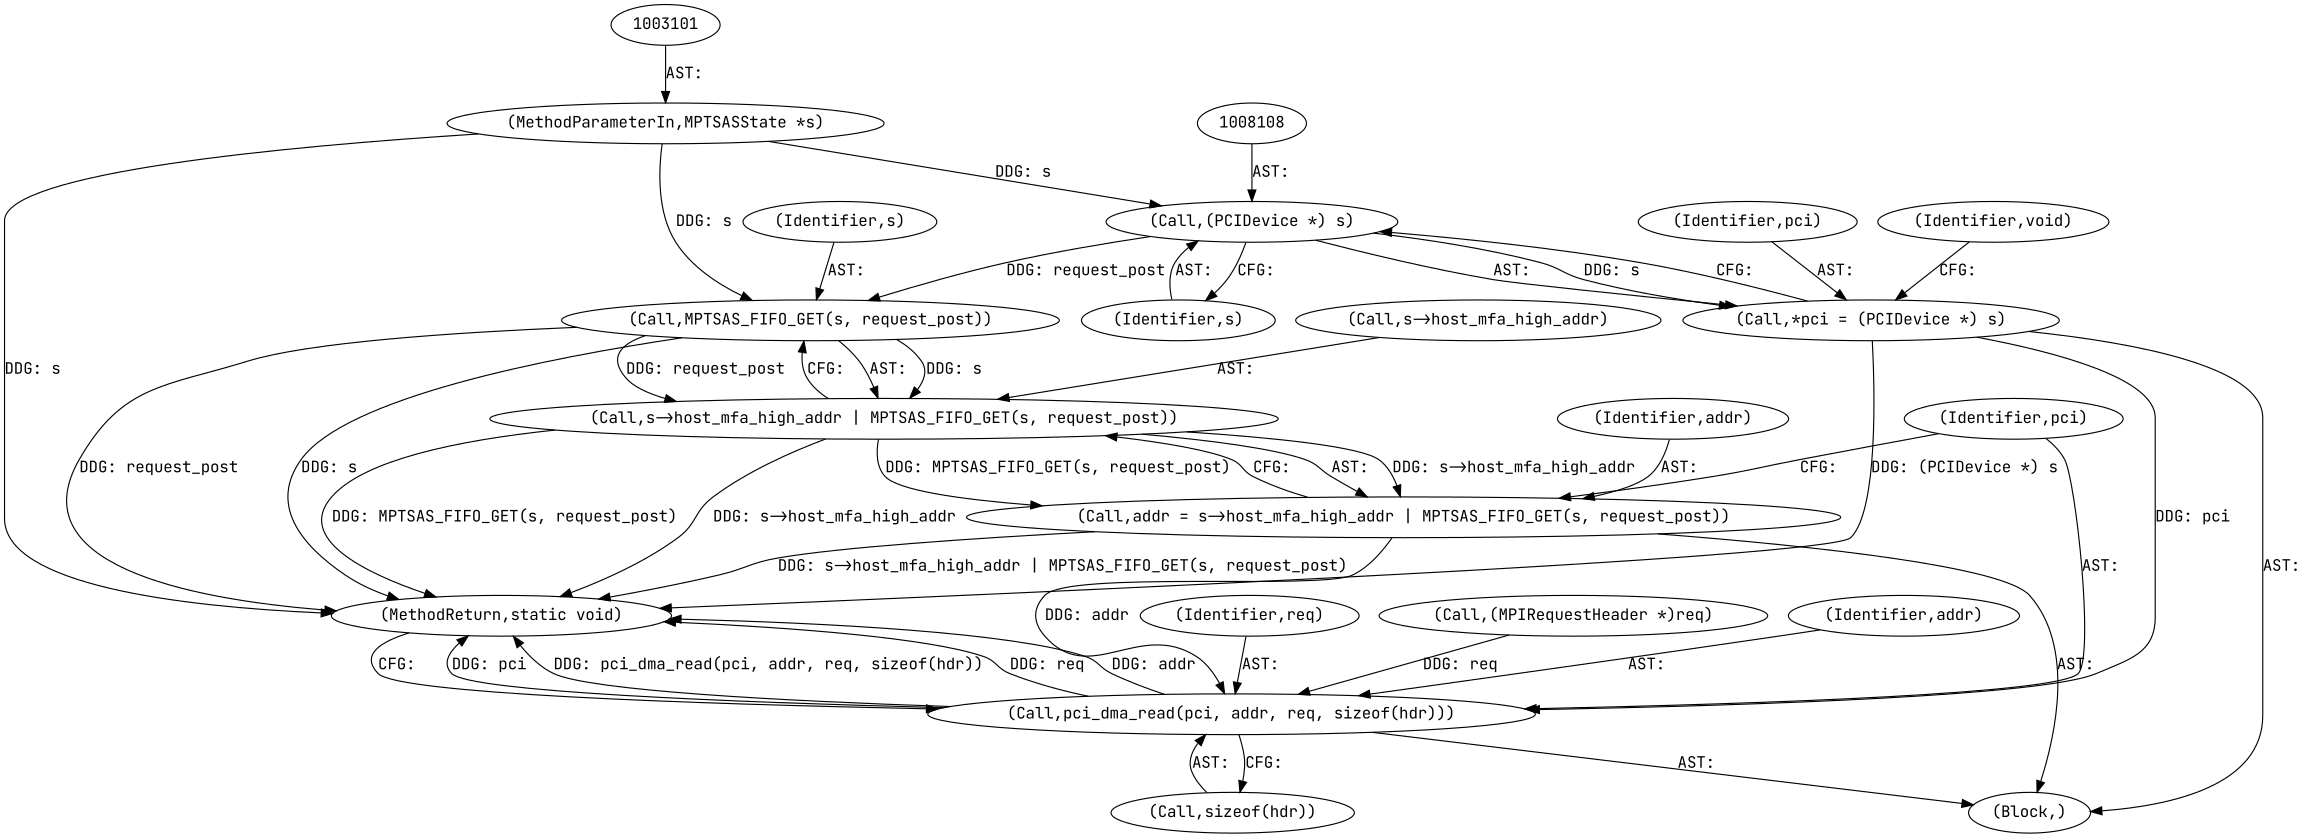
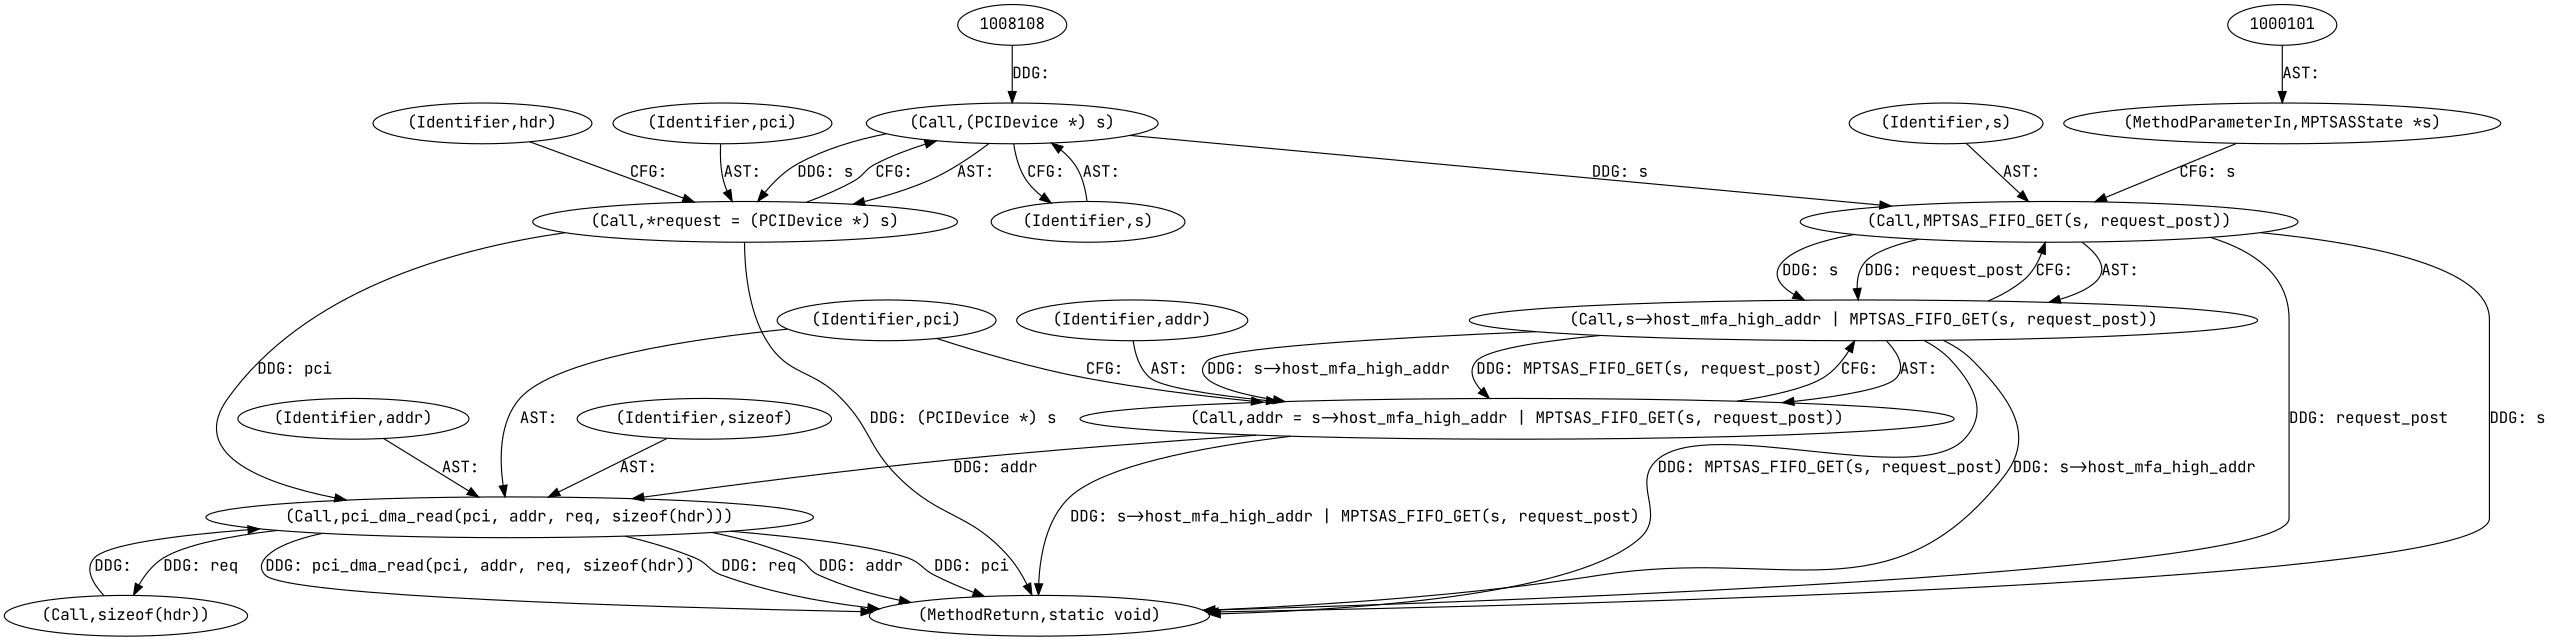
  digraph {
    fontname="JetBrains Mono"
    node [fontname="JetBrains Mono"]
    edge [fontname="JetBrains Mono"]
    n1 [label="(Call,(PCIDevice *) s)"]
-   n2 [label="(Call,*pci = (PCIDevice *) s)"]
+   n2 [label="(Call,*request = (PCIDevice *) s)"]
    n3 [label="(Call,MPTSAS_FIFO_GET(s, request_post))"]
    n4 [label="(Identifier,s)"]
    n5 [label="(MethodReturn,static void)"]
    n6 [label="(Call,pci_dma_read(pci, addr, req, sizeof(hdr)))"]
-   n7 [label="(Block,)"]
    n8 [label="(Call,s->host_mfa_high_addr | MPTSAS_FIFO_GET(s, request_post))"]
    n9 [label="(MethodParameterIn,MPTSASState *s)"]
-   1000101 [label=1003101]
+   1000101
    n11 [label="(Call,sizeof(hdr))"]
    n12 [label="(Call,addr = s->host_mfa_high_addr | MPTSAS_FIFO_GET(s, request_post))"]
    n13 [label="(Identifier,pci)"]
-   n14 [label="(Identifier,void)"]
+   n14 [label="(Identifier,hdr)"]
    n15 [label="(Identifier,pci)"]
-   n16 [label="(Identifier,req)"]
-   n17 [label="(Call,s->host_mfa_high_addr)"]
+   n16 [label="(Identifier,sizeof)"]
    n18 [label="(Identifier,s)"]
    n19 [label="(Identifier,addr)"]
-   n20 [label="(Call,(MPIRequestHeader *)req)"]
    n21 [label="(Identifier,addr)"]
    n22 [label=1008108]
    n1 -> n2 [label="AST: "]
    n1 -> n2 [label="DDG: s"]
-   n1 -> n3 [label="DDG: request_post"]
+   n1 -> n3 [label="DDG: s"]
    n1 -> n4 [label="CFG: "]
    n2 -> n1 [label="CFG: "]
    n2 -> n5 [label="DDG: (PCIDevice *) s"]
    n2 -> n6 [label="DDG: pci"]
-   n2 -> n7 [label="AST: "]
    n3 -> n5 [label="DDG: request_post"]
    n3 -> n5 [label="DDG: s"]
    n3 -> n8 [label="AST: "]
    n3 -> n8 [label="DDG: s"]
    n3 -> n8 [label="DDG: request_post"]
    n4 -> n1 [label="AST: "]
-   n5 -> n6 [label="CFG: "]
    n6 -> n5 [label="DDG: pci"]
    n6 -> n5 [label="DDG: pci_dma_read(pci, addr, req, sizeof(hdr))"]
    n6 -> n5 [label="DDG: req"]
    n6 -> n5 [label="DDG: addr"]
-   n6 -> n7 [label="AST: "]
-   n6 -> n11 [label="CFG: "]
+   n6 -> n11 [label="DDG: req"]
    n8 -> n3 [label="CFG: "]
    n8 -> n5 [label="DDG: MPTSAS_FIFO_GET(s, request_post)"]
    n8 -> n5 [label="DDG: s->host_mfa_high_addr"]
    n8 -> n12 [label="AST: "]
    n8 -> n12 [label="DDG: s->host_mfa_high_addr"]
    n8 -> n12 [label="DDG: MPTSAS_FIFO_GET(s, request_post)"]
-   n9 -> n1 [label="DDG: s"]
-   n9 -> n3 [label="DDG: s"]
-   n9 -> n5 [label="DDG: s"]
+   n9 -> n3 [label="CFG: s"]
    1000101 -> n9 [label="AST: "]
-   n11 -> n6 [label="AST: "]
+   n11 -> n6 [label="DDG: "]
    n12 -> n5 [label="DDG: s->host_mfa_high_addr | MPTSAS_FIFO_GET(s, request_post)"]
    n12 -> n6 [label="DDG: addr"]
-   n12 -> n7 [label="AST: "]
    n12 -> n8 [label="CFG: "]
    n13 -> n6 [label="AST: "]
    n13 -> n12 [label="CFG: "]
    n14 -> n2 [label="CFG: "]
    n15 -> n2 [label="AST: "]
    n16 -> n6 [label="AST: "]
-   n17 -> n8 [label="AST: "]
    n18 -> n3 [label="AST: "]
    n19 -> n12 [label="AST: "]
-   n20 -> n6 [label="DDG: req"]
    n21 -> n6 [label="AST: "]
-   n22 -> n1 [label="AST: "]
+   n22 -> n1 [label="DDG: "]
  }
